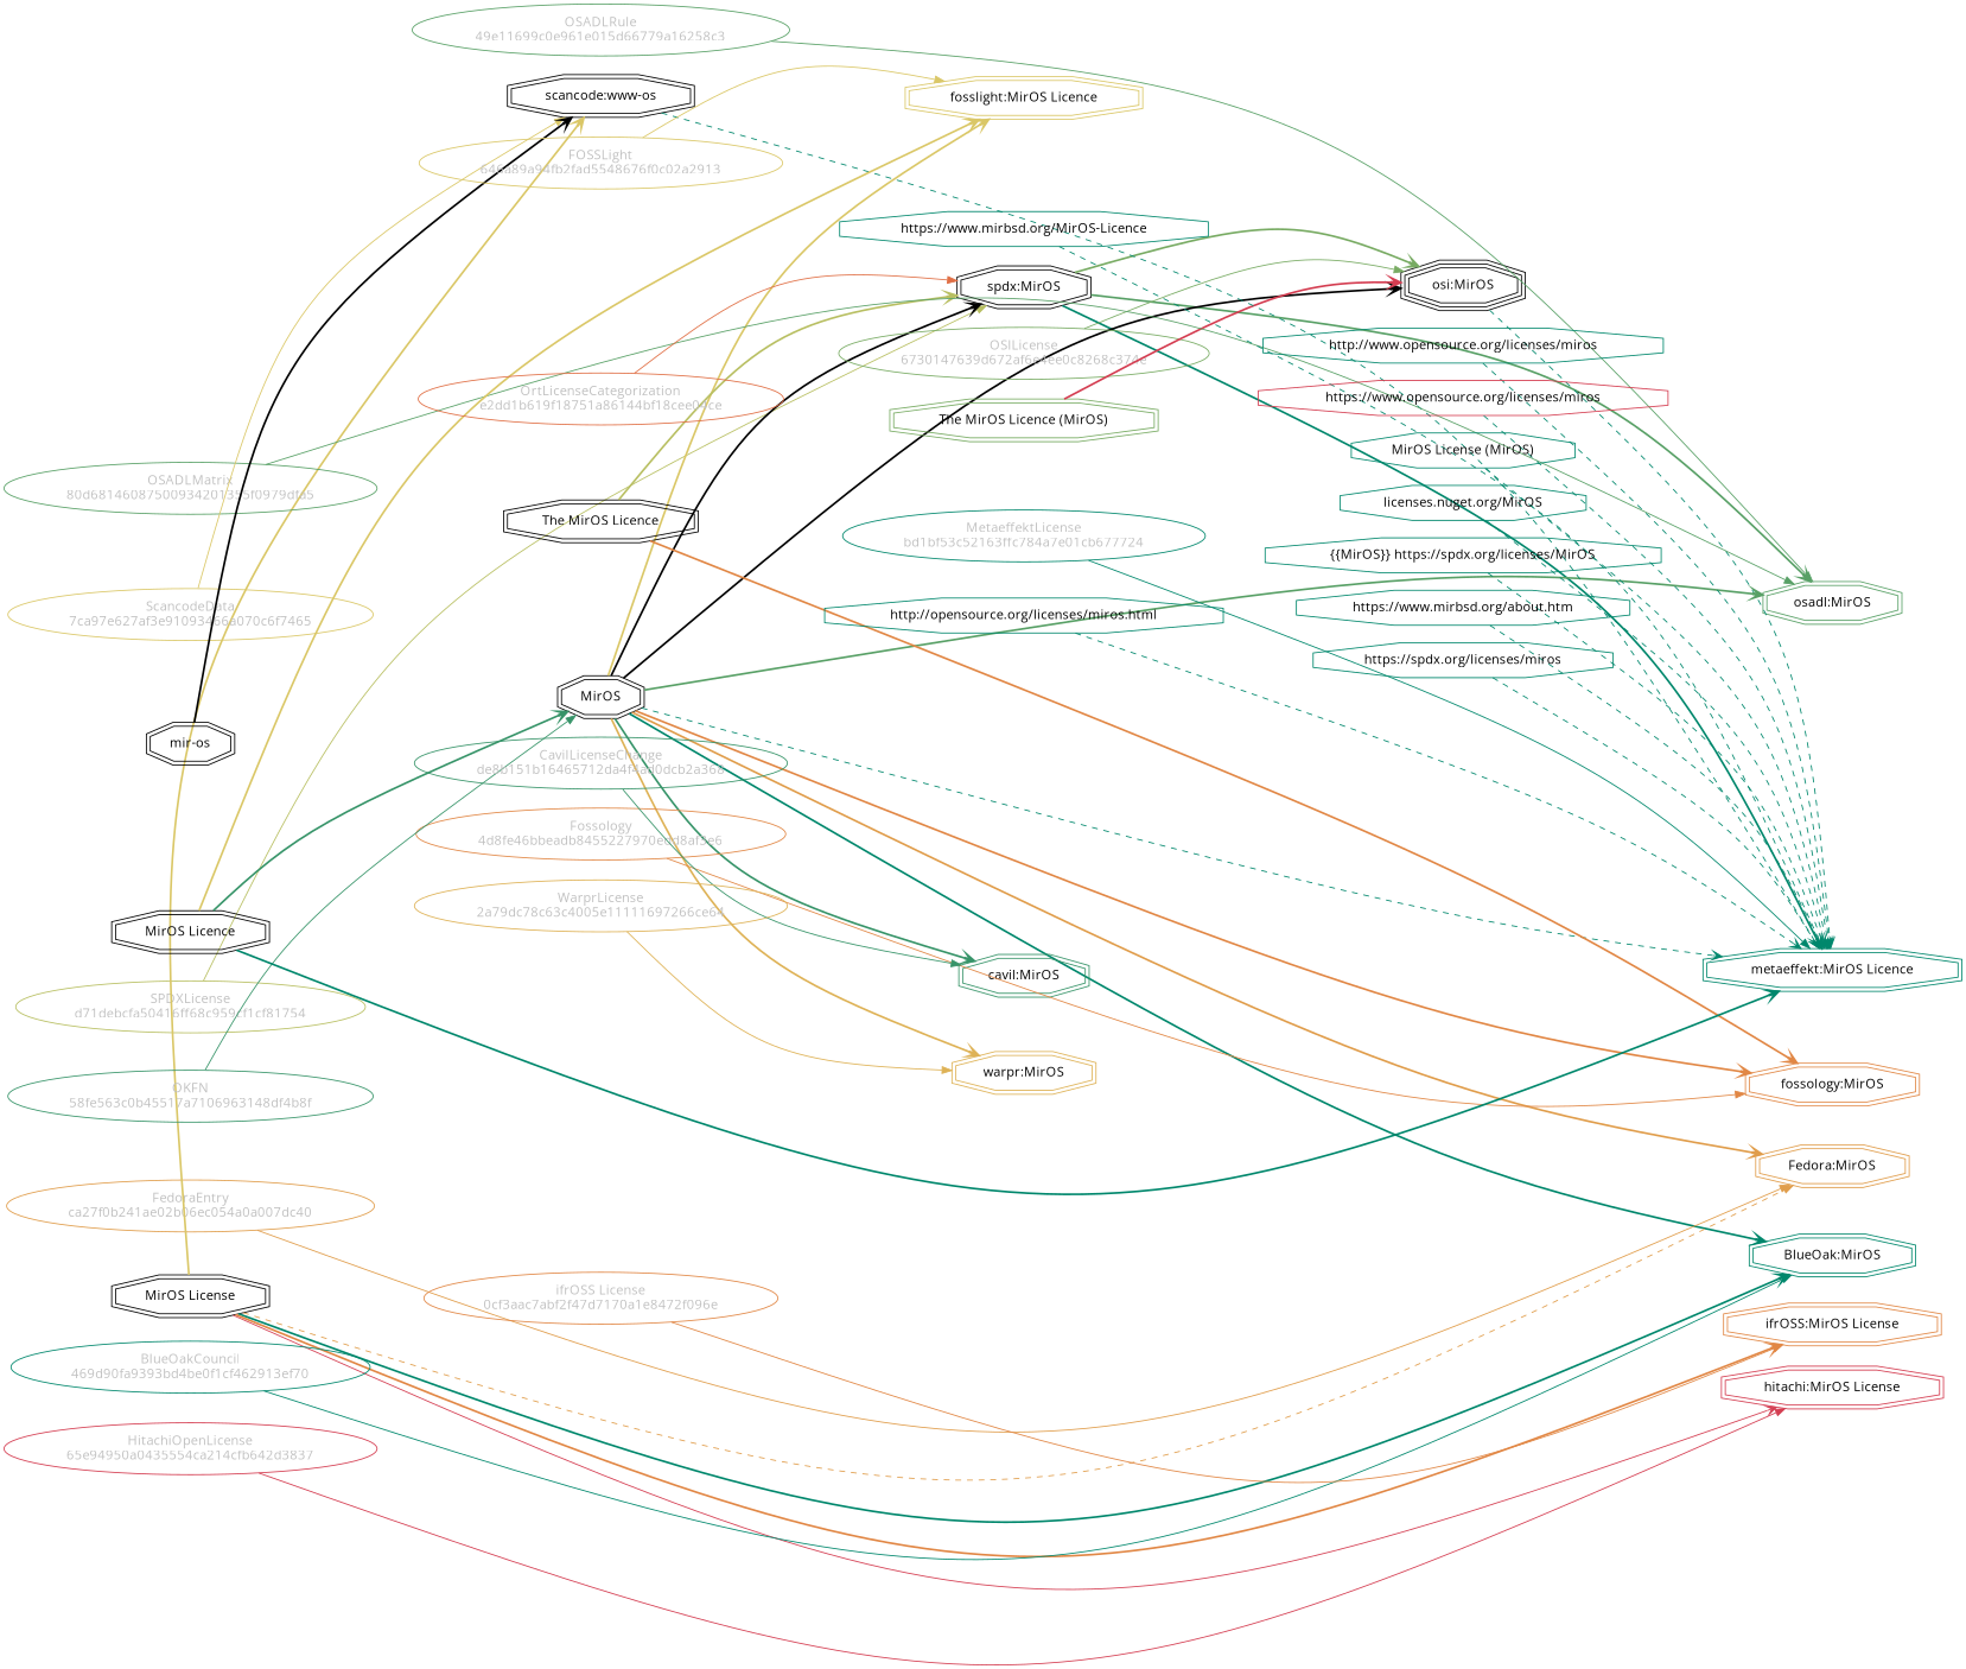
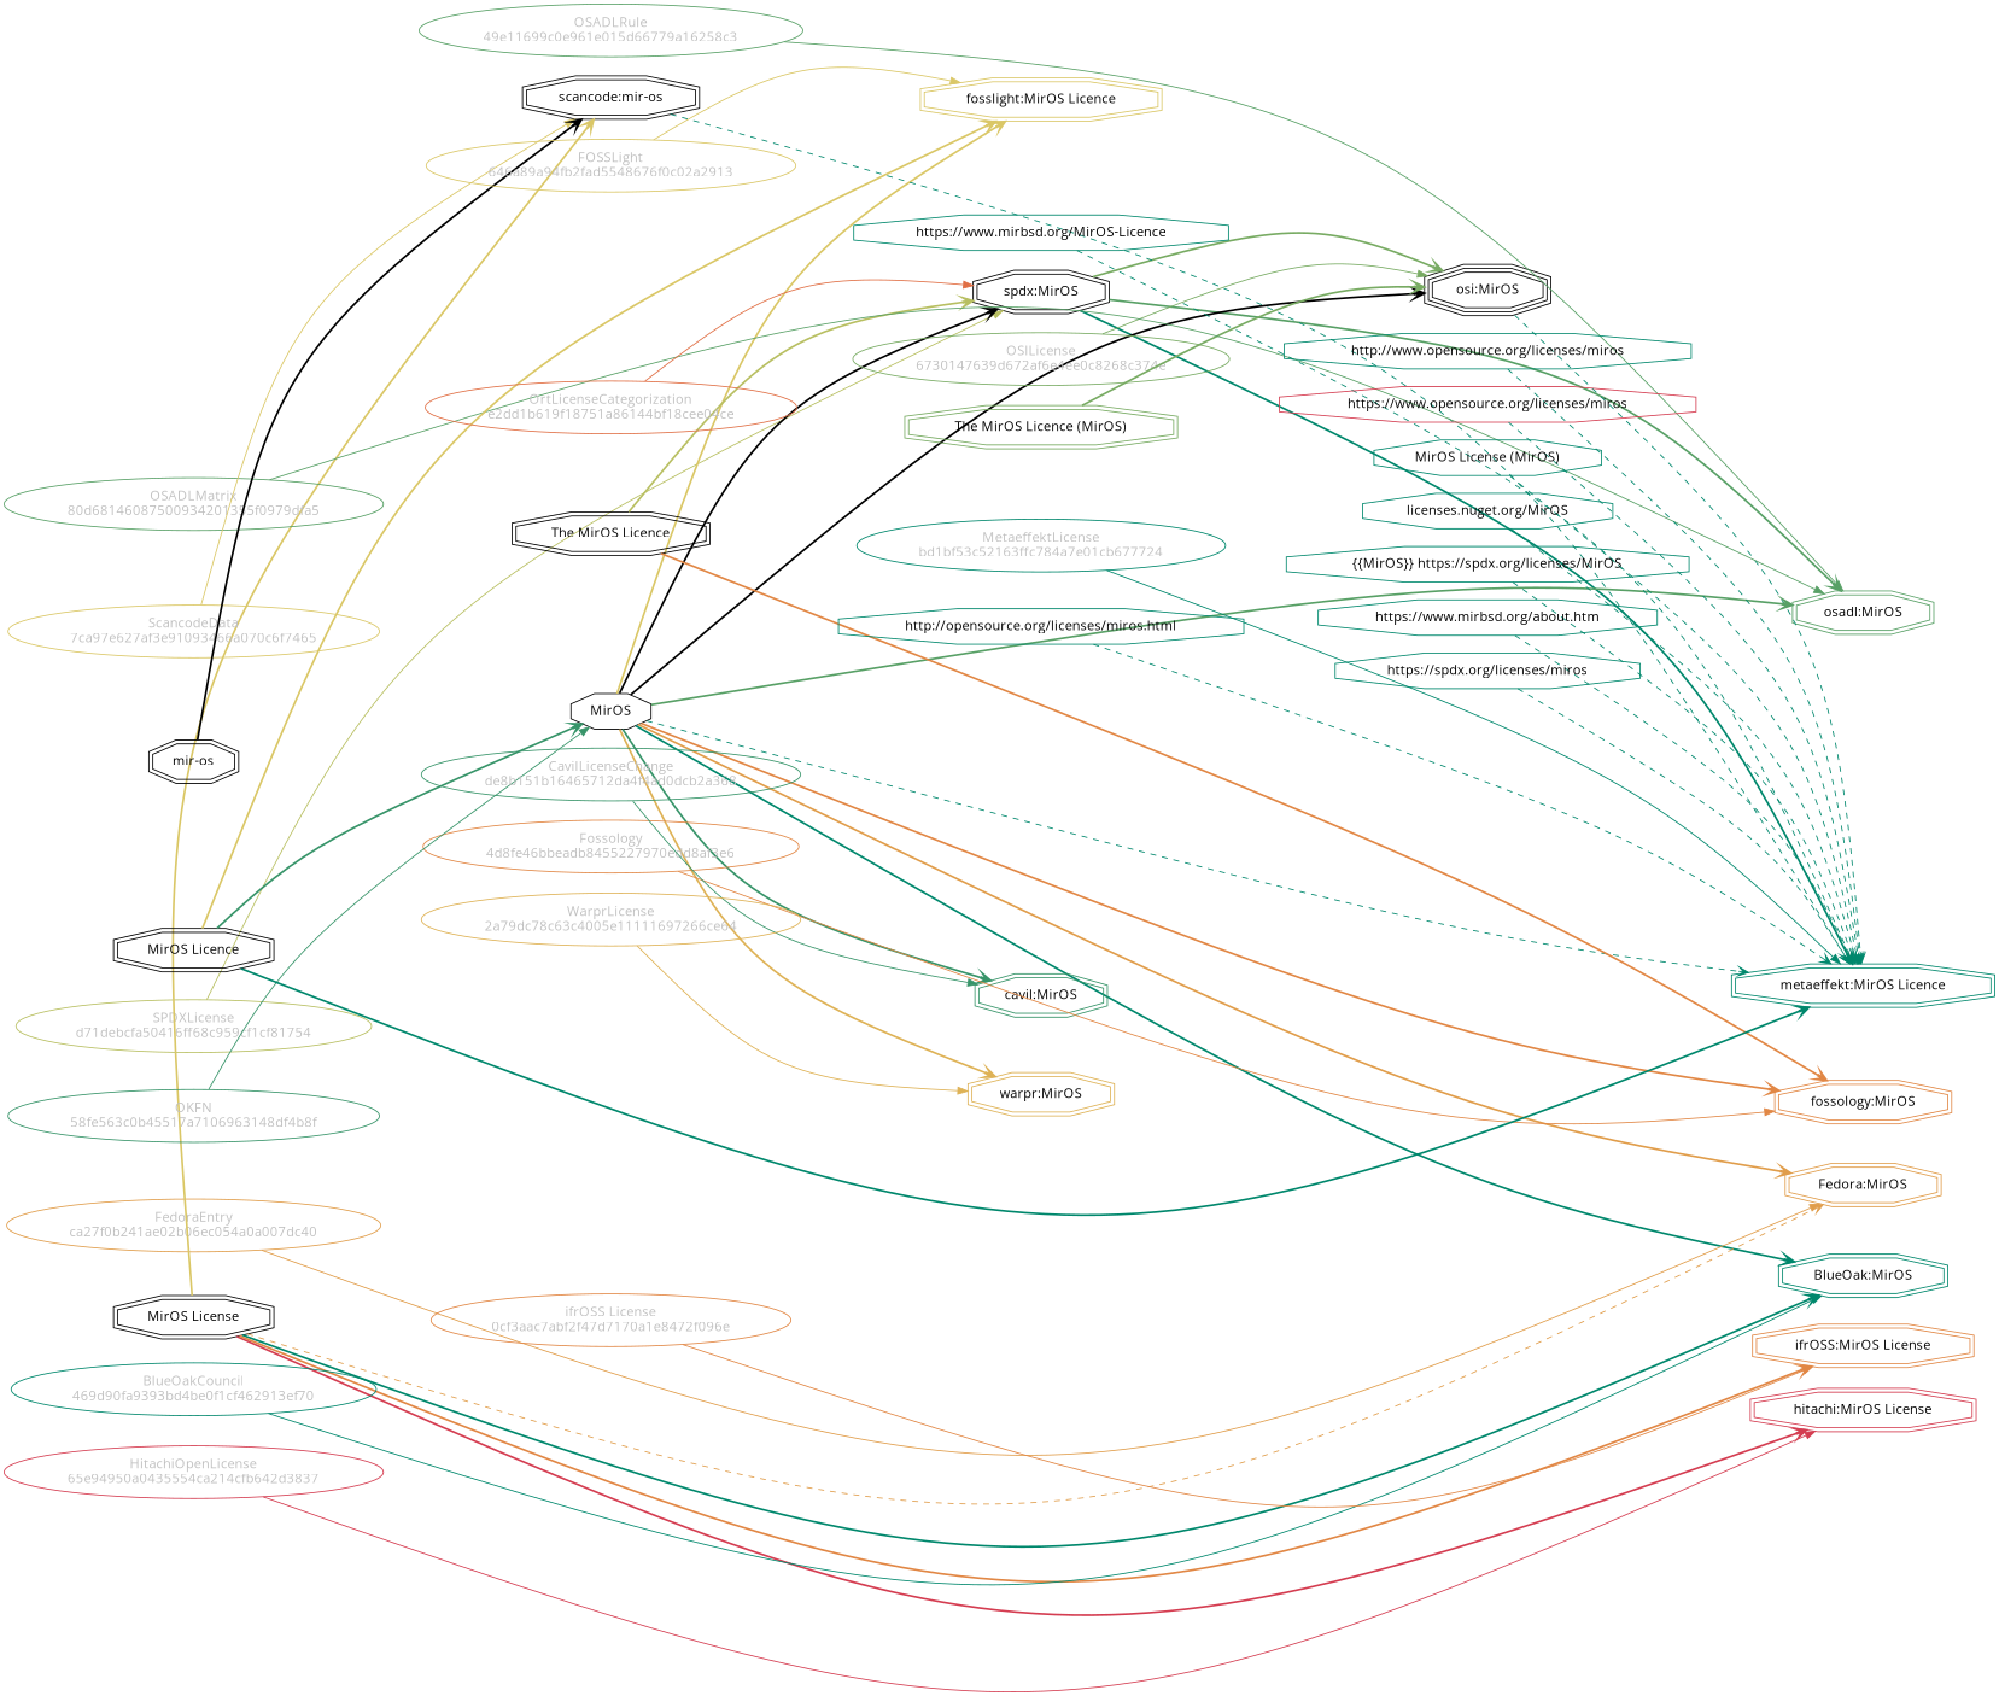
  strict digraph {
    fontname="Open Sans"
    rankdir=LR
    splines=curved
    node [color="#00876c" fontname="Open Sans" shape=doubleoctagon]
    edge [color="#00876c" fontname="Open Sans" weight=0.5 arrowhead=vee style=bold]
    n1 [color="#b8bf62" fillcolor="beige;1" fontcolor=gray label="SPDXLicense\nd71debcfa50416ff68c959cf1cf81754" shape=ellipse]
    n2 [label="spdx:MirOS" color=""]
    n3 [label="osi:MirOS" shape=tripleoctagon color=""]
    n4 [color="#58a066" label="osadl:MirOS"]
    n5 [label="metaeffekt:MirOS Licence"]
    n6 [color="#e09d4b" label="Fedora:MirOS"]
-   n7 [label=MirOS color=""]
+   n7 [label=MirOS shape=octagon color=""]
    n8 [label="BlueOak:MirOS"]
    n9 [color="#e18745" label="fossology:MirOS"]
    n10 [color="#379469" label="cavil:MirOS"]
    n11 [color="#deb256" label="warpr:MirOS"]
    n12 [color="#dac767" label="fosslight:MirOS Licence"]
    n13 [label="The MirOS Licence" color=""]
    n14 [color="#78ab63" fillcolor="beige;1" fontcolor=gray label="OSILicense\n6730147639d672af6e4ee0c8268c374e" shape=ellipse]
    n15 [color="#78ab63" label="The MirOS Licence (MirOS)"]
    n16 [color="#e09d4b" fillcolor="beige;1" fontcolor=gray label="FedoraEntry\nca27f0b241ae02b06ec054a0a007dc40" shape=ellipse]
    n17 [label="MirOS License" color=""]
-   n18 [label="scancode:www-os" color=""]
+   n18 [label="scancode:mir-os" color=""]
    n19 [color="#d43d51" label="hitachi:MirOS License"]
    n20 [color="#e18745" label="ifrOSS:MirOS License"]
    n21 [fillcolor="beige;1" fontcolor=gray label="BlueOakCouncil\n469d90fa9393bd4be0f1cf462913ef70" shape=ellipse]
    n22 [color="#58a066" fillcolor="beige;1" fontcolor=gray label="OSADLRule\n49e11699c0e961e015d66779a16258c3" shape=ellipse]
    n23 [color="#58a066" fillcolor="beige;1" fontcolor=gray label="OSADLMatrix\n80d68146087500934201355f0979dfa5" shape=ellipse]
    n24 [color="#dac767" fillcolor="beige;1" fontcolor=gray label="ScancodeData\n7ca97e627af3e91093466a070c6f7465" shape=ellipse]
    n25 [label="mir-os" color=""]
    n26 [color="#e18745" fillcolor="beige;1" fontcolor=gray label="Fossology\n4d8fe46bbeadb8455227970edd8af3e6" shape=ellipse]
    n27 [color="#379469" fillcolor="beige;1" fontcolor=gray label="OKFN\n58fe563c0b45517a7106963148df4b8f" shape=ellipse]
    n28 [label="MirOS Licence" color=""]
    n29 [color="#e06f45" fillcolor="beige;1" fontcolor=gray label="OrtLicenseCategorization\ne2dd1b619f18751a86144bf18cee04ce" shape=ellipse]
    n30 [color="#379469" fillcolor="beige;1" fontcolor=gray label="CavilLicenseChange\nde8b151b16465712da4f4ad0dcb2a368" shape=ellipse]
    n31 [fillcolor="beige;1" fontcolor=gray label="MetaeffektLicense\nbd1bf53c52163ffc784a7e01cb677724" shape=ellipse]
    n32 [label="http://opensource.org/licenses/miros.html" shape=octagon]
    n33 [label="https://www.mirbsd.org/MirOS-Licence" shape=octagon]
    n34 [label="http://www.opensource.org/licenses/miros" shape=octagon]
    n35 [color="#d43d51" label="https://www.opensource.org/licenses/miros" shape=octagon]
    n36 [label="MirOS License (MirOS)" shape=octagon]
    n37 [label="licenses.nuget.org/MirOS" shape=octagon]
    n38 [label="{{MirOS}} https://spdx.org/licenses/MirOS" shape=octagon]
    n39 [label="https://www.mirbsd.org/about.htm" shape=octagon]
    n40 [label="https://spdx.org/licenses/miros" shape=octagon]
    n41 [color="#deb256" fillcolor="beige;1" fontcolor=gray label="WarprLicense\n2a79dc78c63c4005e11111697266ce64" shape=ellipse]
    n42 [color="#dac767" fillcolor="beige;1" fontcolor=gray label="FOSSLight\n646a89a94fb2fad5548676f0c02a2913" shape=ellipse]
    n43 [color="#d43d51" fillcolor="beige;1" fontcolor=gray label="HitachiOpenLicense\n65e94950a0435554ca214cfb642d3837" shape=ellipse]
    n44 [color="#e18745" fillcolor="beige;1" fontcolor=gray label="ifrOSS License\n0cf3aac7abf2f47d7170a1e8472f096e" shape=ellipse]
    n1 -> n2 [color="#b8bf62" arrowhead="" style=""]
    n2 -> n3 [color="#78ab63" weight=0.7]
    n2 -> n4 [color="#58a066" weight=0.7]
    n2 -> n5 [weight=0.7]
    n3 -> n5 [style=dashed]
    n7 -> n2 [weight=0.7 color=""]
    n7 -> n3 [weight=0.7 color=""]
    n7 -> n4 [color="#58a066" weight=0.7]
    n7 -> n5 [style=dashed]
    n7 -> n6 [color="#e09d4b" weight=0.7]
    n7 -> n8 [weight=0.7]
    n7 -> n9 [color="#e18745" weight=0.7]
    n7 -> n10 [color="#379469" weight=0.7]
    n7 -> n11 [color="#deb256" weight=0.7]
    n7 -> n12 [color="#dac767" weight=0.7]
    n13 -> n2 [color="#b8bf62" weight=0.7]
    n13 -> n9 [color="#e18745" weight=0.7]
    n14 -> n3 [color="#78ab63" arrowhead="" style=""]
-   n15 -> n3 [color="#d43d51" weight=0.7]
+   n15 -> n3 [color="#78ab63" weight=0.7]
    n16 -> n6 [color="#e09d4b" arrowhead="" style=""]
-   n17 -> n6 [arrowhead=normal color="#e09d4b" style=dashed]
+   n17 -> n6 [color="#e09d4b" style=dashed]
    n17 -> n8 [weight=0.7]
    n17 -> n18 [color="#dac767" weight=0.7]
-   n17 -> n19 [color="#d43d51" style=solid weight=0.7]
+   n17 -> n19 [color="#d43d51" weight=0.7]
    n17 -> n20 [color="#e18745" weight=0.7]
    n18 -> n5 [style=dashed]
    n21 -> n8 [arrowhead="" style=""]
    n22 -> n4 [color="#58a066" arrowhead="" style=""]
    n23 -> n4 [color="#58a066" arrowhead="" style=""]
    n24 -> n18 [color="#dac767" arrowhead="" style=""]
    n25 -> n18 [weight=0.7 color=""]
    n26 -> n9 [color="#e18745" arrowhead="" style=""]
    n27 -> n7 [color="#379469" arrowhead="" style=""]
    n28 -> n5 [weight=0.7]
    n28 -> n7 [color="#379469" weight=0.7]
    n28 -> n12 [color="#dac767" weight=0.7]
    n29 -> n2 [color="#e06f45" arrowhead="" style=""]
    n30 -> n10 [color="#379469" arrowhead="" style=""]
    n31 -> n5 [arrowhead="" style=""]
    n32 -> n5 [style=dashed]
    n33 -> n5 [style=dashed]
    n34 -> n5 [style=dashed]
    n35 -> n5 [style=dashed]
    n36 -> n5 [style=dashed]
    n37 -> n5 [style=dashed]
    n38 -> n5 [style=dashed]
    n39 -> n5 [style=dashed]
    n40 -> n5 [style=dashed]
    n41 -> n11 [color="#deb256" arrowhead="" style=""]
    n42 -> n12 [color="#dac767" arrowhead="" style=""]
    n43 -> n19 [color="#d43d51" arrowhead="" style=""]
    n44 -> n20 [color="#e18745" arrowhead="" style=""]
  }
